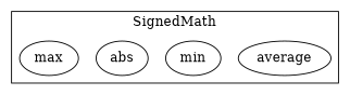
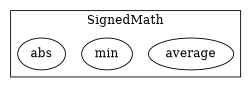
  strict digraph {
    n1 [label=average]
    n2 [label=min]
    n3 [label=abs]
-   n4 [label=max]
    subgraph cluster_1 {
      label=SignedMath
      n1
      n2
      n3
-     n4
    }
    subgraph cluster_2 {
      label="[Solidity]"
    }
  }
